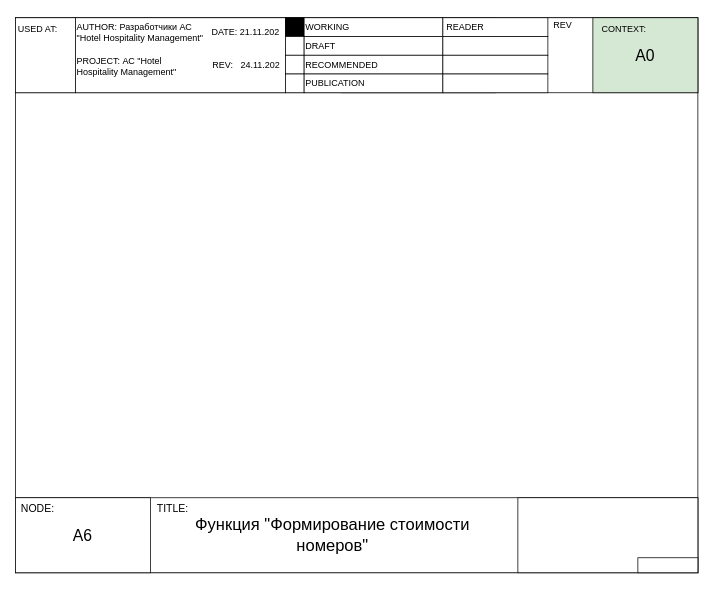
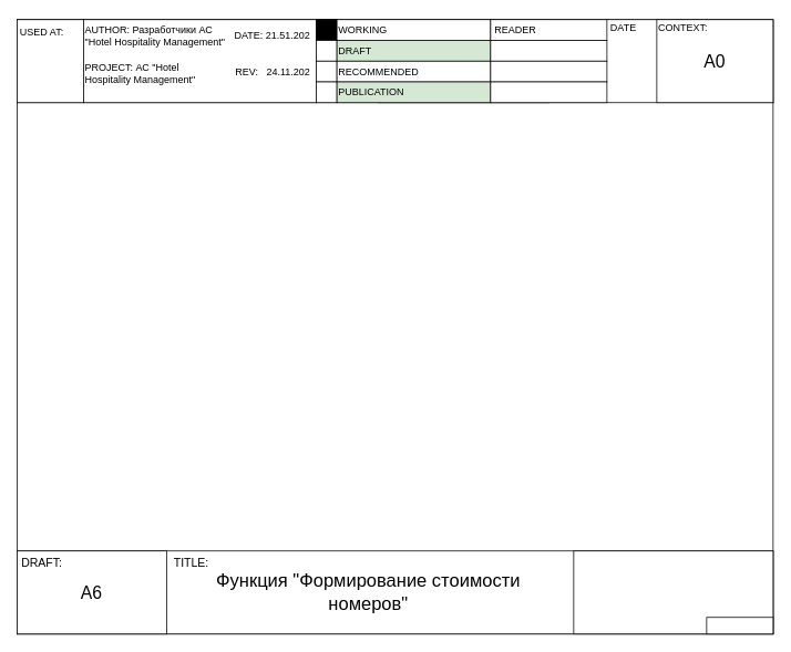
  <mxCell id="0" />
  <mxCell id="1" parent="0" />
  <mxCell id="2" value="" style="rounded=0;whiteSpace=wrap;html=1;" parent="1" vertex="1"><mxGeometry x="20" y="23" width="910" height="740" as="geometry" /></mxCell>
  <mxCell id="3" value="" style="rounded=0;whiteSpace=wrap;html=1;" parent="1" vertex="1"><mxGeometry x="20" y="23" width="910" height="100" as="geometry" /></mxCell>
  <mxCell id="4" value="" style="rounded=0;whiteSpace=wrap;html=1;" parent="1" vertex="1"><mxGeometry x="20" y="663" width="910" height="100" as="geometry" /></mxCell>
  <mxCell id="5" value="" style="rounded=0;whiteSpace=wrap;html=1;strokeColor=default;fontSize=12;" parent="1" vertex="1"><mxGeometry x="20" y="23" width="80" height="100" as="geometry" /></mxCell>
  <mxCell id="6" value="USED AT:" style="text;html=1;strokeColor=none;fillColor=none;align=center;verticalAlign=middle;whiteSpace=wrap;rounded=0;fontSize=12;" parent="1" vertex="1"><mxGeometry x="20" y="23" width="60" height="30" as="geometry" /></mxCell>
  <mxCell id="7" value="" style="rounded=0;whiteSpace=wrap;html=1;strokeColor=default;fontSize=12;" parent="1" vertex="1"><mxGeometry x="100" y="23" width="280" height="100" as="geometry" /></mxCell>
  <mxCell id="8" value="AUTHOR: Разработчики АС&lt;br&gt;&quot;Hotel Hospitality Management&quot;" style="text;html=1;strokeColor=none;fillColor=none;align=left;verticalAlign=middle;whiteSpace=wrap;rounded=0;fontSize=12;" parent="1" vertex="1"><mxGeometry x="100" y="23" width="180" height="40" as="geometry" /></mxCell>
- <mxCell id="9" value="DATE: 21.11.202" style="text;html=1;strokeColor=none;fillColor=none;align=left;verticalAlign=middle;whiteSpace=wrap;rounded=0;fontSize=12;" parent="1" vertex="1"><mxGeometry x="280" y="23" width="111" height="40" as="geometry" /></mxCell>
+ <mxCell id="9" value="DATE: 21.51.202" style="text;html=1;strokeColor=none;fillColor=none;align=left;verticalAlign=middle;whiteSpace=wrap;rounded=0;fontSize=12;" parent="1" vertex="1"><mxGeometry x="280" y="23" width="111" height="40" as="geometry" /></mxCell>
  <mxCell id="10" value="PROJECT: АС &quot;Hotel Hospitality Management&quot;" style="text;html=1;strokeColor=none;fillColor=none;align=left;verticalAlign=middle;whiteSpace=wrap;rounded=0;fontSize=12;" parent="1" vertex="1"><mxGeometry x="100" y="73" width="170" height="30" as="geometry" /></mxCell>
  <mxCell id="11" value="REV:&amp;nbsp; &amp;nbsp;24.11.202" style="text;html=1;strokeColor=none;fillColor=none;align=left;verticalAlign=middle;whiteSpace=wrap;rounded=0;fontSize=12;" parent="1" vertex="1"><mxGeometry x="280.5" y="65.5" width="110" height="40" as="geometry" /></mxCell>
  <mxCell id="12" value="" style="rounded=0;whiteSpace=wrap;html=1;strokeColor=default;fontSize=12;fillColor=#000000;" parent="1" vertex="1"><mxGeometry x="380" y="23" width="25" height="25" as="geometry" /></mxCell>
  <mxCell id="13" value="" style="rounded=0;whiteSpace=wrap;html=1;strokeColor=default;fontSize=12;" parent="1" vertex="1"><mxGeometry x="380" y="48" width="25" height="25" as="geometry" /></mxCell>
  <mxCell id="14" value="" style="rounded=0;whiteSpace=wrap;html=1;strokeColor=default;fontSize=12;" parent="1" vertex="1"><mxGeometry x="380" y="73" width="25" height="25" as="geometry" /></mxCell>
  <mxCell id="15" value="" style="rounded=0;whiteSpace=wrap;html=1;strokeColor=default;fontSize=12;" parent="1" vertex="1"><mxGeometry x="380" y="98" width="25" height="25" as="geometry" /></mxCell>
  <mxCell id="16" value="" style="rounded=0;whiteSpace=wrap;html=1;strokeColor=default;fontSize=12;" parent="1" vertex="1"><mxGeometry x="455" y="23" width="205" height="100" as="geometry" /></mxCell>
  <mxCell id="17" value="WORKING" style="rounded=0;whiteSpace=wrap;html=1;strokeColor=default;fontSize=12;align=left;" parent="1" vertex="1"><mxGeometry x="405" y="23" width="185" height="25" as="geometry" /></mxCell>
- <mxCell id="18" value="DRAFT" style="rounded=0;whiteSpace=wrap;html=1;strokeColor=default;fontSize=12;align=left;" parent="1" vertex="1"><mxGeometry x="405" y="48" width="185" height="25" as="geometry" /></mxCell>
+ <mxCell id="18" value="DRAFT" style="rounded=0;whiteSpace=wrap;html=1;strokeColor=default;fontSize=12;align=left;fillColor=#d5e8d4;" parent="1" vertex="1"><mxGeometry x="405" y="48" width="185" height="25" as="geometry" /></mxCell>
  <mxCell id="19" value="RECOMMENDED" style="rounded=0;whiteSpace=wrap;html=1;strokeColor=default;fontSize=12;align=left;" parent="1" vertex="1"><mxGeometry x="405" y="73" width="185" height="25" as="geometry" /></mxCell>
- <mxCell id="20" value="PUBLICATION" style="rounded=0;whiteSpace=wrap;html=1;strokeColor=default;fontSize=12;align=left;" parent="1" vertex="1"><mxGeometry x="405" y="98" width="185" height="25" as="geometry" /></mxCell>
+ <mxCell id="20" value="PUBLICATION" style="rounded=0;whiteSpace=wrap;html=1;strokeColor=default;fontSize=12;align=left;fillColor=#d5e8d4;" parent="1" vertex="1"><mxGeometry x="405" y="98" width="185" height="25" as="geometry" /></mxCell>
  <mxCell id="21" value="" style="rounded=0;whiteSpace=wrap;html=1;strokeColor=default;fontSize=12;align=left;" parent="1" vertex="1"><mxGeometry x="590" y="23" width="140" height="25" as="geometry" /></mxCell>
  <mxCell id="22" value="" style="rounded=0;whiteSpace=wrap;html=1;strokeColor=default;fontSize=12;align=left;" parent="1" vertex="1"><mxGeometry x="590" y="48" width="140" height="25" as="geometry" /></mxCell>
  <mxCell id="23" value="" style="rounded=0;whiteSpace=wrap;html=1;strokeColor=default;fontSize=12;align=left;" parent="1" vertex="1"><mxGeometry x="590" y="73" width="140" height="25" as="geometry" /></mxCell>
  <mxCell id="24" value="" style="rounded=0;whiteSpace=wrap;html=1;strokeColor=default;fontSize=12;align=left;" parent="1" vertex="1"><mxGeometry x="590" y="98" width="140" height="25" as="geometry" /></mxCell>
  <mxCell id="25" value="READER" style="text;html=1;strokeColor=none;fillColor=none;align=center;verticalAlign=middle;whiteSpace=wrap;rounded=0;fontSize=12;" parent="1" vertex="1"><mxGeometry x="590" y="23" width="60" height="25" as="geometry" /></mxCell>
- <mxCell id="26" value="REV" style="text;html=1;strokeColor=none;fillColor=none;align=center;verticalAlign=middle;whiteSpace=wrap;rounded=0;fontSize=12;" parent="1" vertex="1"><mxGeometry x="720" y="20.5" width="60" height="25" as="geometry" /></mxCell>
- <mxCell id="27" value="&lt;span style=&quot;font-size: 21px;&quot;&gt;A0&lt;/span&gt;" style="rounded=0;whiteSpace=wrap;html=1;strokeColor=default;fontSize=12;fillColor=#d5e8d4;" parent="1" vertex="1"><mxGeometry x="790" y="23" width="140" height="100" as="geometry" /></mxCell>
- <mxCell id="28" value="CONTEXT:" style="text;html=1;strokeColor=none;fillColor=none;align=left;verticalAlign=middle;whiteSpace=wrap;rounded=0;fontSize=12;" parent="1" vertex="1"><mxGeometry x="800" y="28" width="75" height="20" as="geometry" /></mxCell>
+ <mxCell id="26" value="DATE" style="text;html=1;strokeColor=none;fillColor=none;align=center;verticalAlign=middle;whiteSpace=wrap;rounded=0;fontSize=12;" parent="1" vertex="1"><mxGeometry x="720" y="20.5" width="60" height="25" as="geometry" /></mxCell>
+ <mxCell id="27" value="&lt;span style=&quot;font-size: 21px;&quot;&gt;A0&lt;/span&gt;" style="rounded=0;whiteSpace=wrap;html=1;strokeColor=default;fontSize=12;" parent="1" vertex="1"><mxGeometry x="790" y="23" width="140" height="100" as="geometry" /></mxCell>
+ <mxCell id="28" value="CONTEXT:" style="text;html=1;strokeColor=none;fillColor=none;align=left;verticalAlign=middle;whiteSpace=wrap;rounded=0;fontSize=12;" parent="1" vertex="1"><mxGeometry x="790" y="23" width="75" height="20" as="geometry" /></mxCell>
  <mxCell id="29" value="А6" style="rounded=0;whiteSpace=wrap;html=1;strokeColor=default;fontSize=21;fillColor=#FFFFFF;" parent="1" vertex="1"><mxGeometry x="20" y="663" width="180" height="100" as="geometry" /></mxCell>
  <mxCell id="30" value="" style="rounded=0;whiteSpace=wrap;html=1;strokeColor=default;fontSize=21;fillColor=#FFFFFF;" parent="1" vertex="1"><mxGeometry x="690" y="663" width="240" height="100" as="geometry" /></mxCell>
- <mxCell id="31" value="NODE:" style="text;html=1;strokeColor=none;fillColor=none;align=center;verticalAlign=middle;whiteSpace=wrap;rounded=0;fontSize=14;" parent="1" vertex="1"><mxGeometry x="20" y="663" width="60" height="30" as="geometry" /></mxCell>
+ <mxCell id="31" value="DRAFT:" style="text;html=1;strokeColor=none;fillColor=none;align=center;verticalAlign=middle;whiteSpace=wrap;rounded=0;fontSize=14;" parent="1" vertex="1"><mxGeometry x="20" y="663" width="60" height="30" as="geometry" /></mxCell>
  <mxCell id="32" value="" style="rounded=0;whiteSpace=wrap;html=1;strokeColor=default;fontSize=14;fillColor=#FFFFFF;" parent="1" vertex="1"><mxGeometry x="850" y="743" width="80" height="20" as="geometry" /></mxCell>
  <mxCell id="33" value="TITLE:" style="text;html=1;strokeColor=none;fillColor=none;align=center;verticalAlign=middle;whiteSpace=wrap;rounded=0;fontSize=14;" parent="1" vertex="1"><mxGeometry x="200" y="663" width="60" height="30" as="geometry" /></mxCell>
  <mxCell id="34" value="&lt;span style=&quot;font-size: 22px;&quot;&gt;Функция &quot;Формирование стоимости номеров&quot;&lt;/span&gt;" style="text;html=1;strokeColor=none;fillColor=none;align=center;verticalAlign=middle;whiteSpace=wrap;rounded=0;fontSize=14;" parent="1" vertex="1"><mxGeometry x="257.5" y="693" width="370" height="40" as="geometry" /></mxCell>
